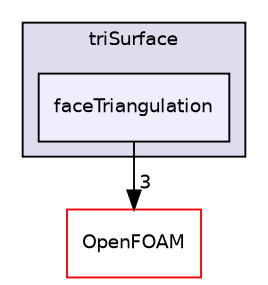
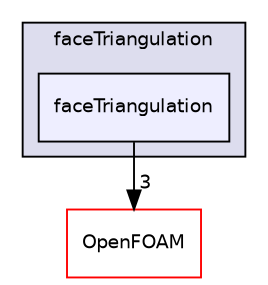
  digraph {
    compound=true
    node [fontname=Helvetica fontsize=10 shape=box]
    n1 [fillcolor="#eeeeff" label=faceTriangulation pencolor=black style=filled]
    n2 [color=red label=OpenFOAM]
    subgraph cluster_1 {
      bgcolor="#ddddee"
      fontname=Helvetica
      fontsize=10
-     label=triSurface
+     label=faceTriangulation
      pencolor=black
      n1
    }
    n1 -> n2 [headlabel=3 labeldistance=1.5 labelfontname=Helvetica labelfontsize=10]
  }
